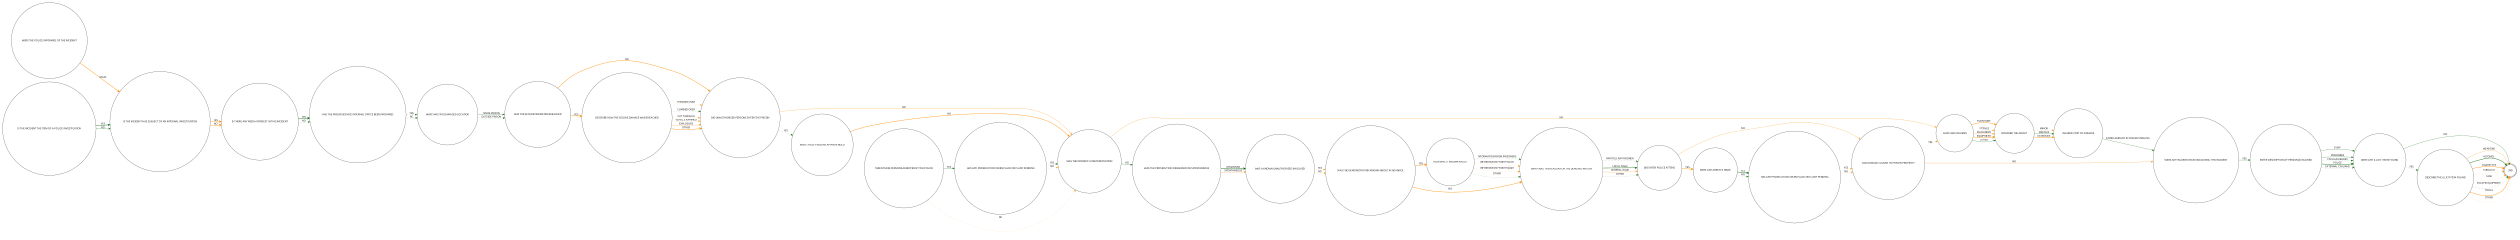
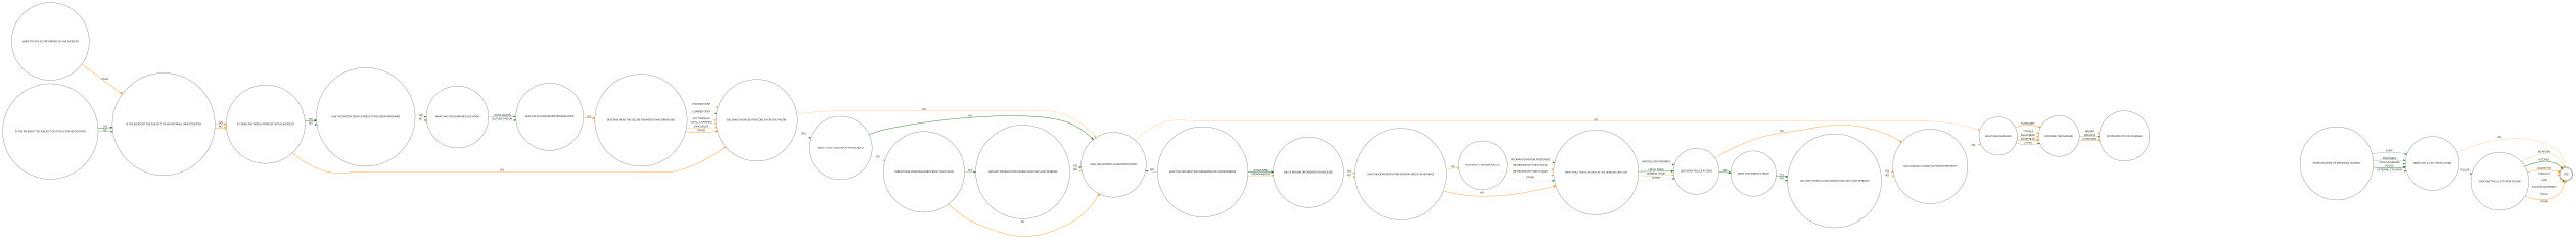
  digraph {
    fontname=Ubuntu
    rankdir=LR
    node [fontname=Ubuntu shape=circle]
    edge [arrowhead=vee color=darkorange fontname=Ubuntu style=dotted]
-   n1 [label="WERE THE POLICE INFORMED OF THE INCIDENT"]
-   n2 [label="IS THE INCIDENT HAS SUBJECT OF AN INTERNAL INVESTIGATION"]
-   n3 [label="IS THE INCIDENT THE ITEM OF A POLICE INVESTIGATION"]
+   n1 [label="WERE THE POLICE INFORMED OF HAS INCIDENT"]
+   n2 [label="IS THE INCIDENT THE SUBJECT OF AN INTERNAL INVESTIGATION"]
+   n3 [label="IS THE INCIDENT THE SUBJECT OF A POLICE INVESTIGATION"]
    n4 [label="IS THERE ANY MEDIA INTEREST IN THIS INCIDENT"]
    n5 [label=END shape=doublecircle]
    n6 [label="WAS DAMAGE CAUSED TO PRISON PROPERTY"]
-   n7 [label="WHAT WAS INJURIES"]
-   n8 [label="WERE ANY INJURIES RECEIVED DURING THIS INCIDENT"]
-   n9 [label="DESCRIBE THE ABOUT"]
-   n10 [label="ENTER DESCRIPTION OF PERSON(S) INJURED"]
-   n11 [label="INJURED COST OF DAMAGE"]
+   n7 [label="WHAT WAS DAMAGED"]
+   n9 [label="DESCRIBE THE DAMAGE"]
+   n10 [label="ENTER INJURIES OF PERSON(S) INJURED"]
+   n11 [label="ESTIMATED COST OF DAMAGE"]
    n12 [label="WERE ANY ILLICIT ITEMS FOUND"]
    n13 [label="DESCRIBE THE ILLICIT ITEM FOUND"]
-   n14 [label="HAS THE PRISON SERVICE INTERNAL OFFICE BEEN INFORMED"]
+   n14 [label="HAS THE PRISON SERVICE PRESS OFFICE BEEN INFORMED"]
    n15 [label="HAS ANY PROSECUTION TAKEN PLACE OR IS ANY PENDING"]
    n16 [label="WHAT WAS THE DAMAGED LOCATION"]
    n17 [label="HAS ANY PROSECUTION TAKEN PLACE OR IS ANY PENDING"]
    n18 [label="WAS THE INCIDENT A DEMONSTRATION"]
    n19 [label="WAS THE PROSECUTION ORGANISED OR SPONTANEOUS"]
-   n20 [label="WAS A KNOWN UNAUTHORISED INVOLVED"]
+   n20 [label="WAS A KNOWN ORGANISATION INVOLVED"]
    n21 [label="WAS THE DEMONSTRATION KNOWN ABOUT IN ADVANCE"]
    n22 [label="HOW WAS IT KNOWN ABOUT"]
    n23 [label="WHAT WAS THE REASON FOR THE DEMONSTRATION"]
    n24 [label="DID ENTER POLICE ATTEND"]
    n25 [label="WERE ANY ARRESTS MADE"]
    n26 [label="DID UNAUTHORISED PERSONS ENTER THE PRISON"]
    n27 [label="WERE THESE PERSONS APPREHENDED"]
    n28 [label="TAKEN THESE PERSONS ARRESTED BY THE POLICE"]
    n29 [label="WAS THE SECURE PERIMETER BREACHED"]
-   n30 [label="DESCRIBE HOW THE SECURE DAMAGE WAS BREACHED"]
+   n30 [label="DESCRIBE HOW THE SECURE PERIMETER WAS BREACHED"]
    n1 -> n2 [label=STAFF style=bold]
    n2 -> n4 [label=YES style=bold]
    n2 -> n4 [label=NO style=bold]
    n3 -> n2 [arrowhead=normal color=darkgreen label=YES style=bold]
    n3 -> n2 [color=darkgreen label=NO style=solid]
    n4 -> n14 [color=darkgreen label=YES style=bold]
    n4 -> n14 [arrowhead=normal color=darkgreen label=NO]
    n6 -> n7 [arrowhead=normal label=YES]
-   n6 -> n8 [label=NO style=solid]
    n7 -> n9 [arrowhead=normal label=FURNITURE style=bold]
    n7 -> n9 [arrowhead=normal label=FITTINGS]
    n7 -> n9 [label=MACHINERY style=solid]
    n7 -> n9 [label=EQUIPMENT style=bold]
    n7 -> n9 [arrowhead=normal color=darkgreen label=OTHER style=solid]
-   n8 -> n10 [color=darkgreen label=YES style=solid]
    n9 -> n11 [arrowhead=normal label=MINOR]
    n9 -> n11 [color=darkgreen label=SERIOUS style=solid]
    n9 -> n11 [arrowhead=normal label=EXTENSIVE style=bold]
    n10 -> n12 [arrowhead=normal color=darkgreen label=STAFF style=solid]
    n10 -> n12 [color=darkgreen label=PRISONERS style=solid]
    n10 -> n12 [arrowhead=normal color=darkgreen label="CIVILIAN GRADES"]
    n10 -> n12 [color=darkgreen label=POLICE style=bold]
    n10 -> n12 [color=darkgreen label="EXTERNAL CIVILIANS"]
-   n11 -> n8 [color=darkgreen label="ENTER AMOUNT IN POUND STERLING" style=solid]
-   n12 -> n5 [color=darkgreen label=NO style=solid]
-   n12 -> n13 [arrowhead=normal color=darkgreen label=YES]
+   n12 -> n5 [label=NO style=solid]
+   n12 -> n13 [arrowhead=normal color=darkgreen label=POLICE]
    n13 -> n5 [arrowhead=normal label=WEAPONS style=solid]
    n13 -> n5 [arrowhead=normal color=darkgreen label=ALCOHOL style=bold]
    n13 -> n5 [label=CIGARETTES style=bold]
    n13 -> n5 [arrowhead=normal label=TOBACCO]
    n13 -> n5 [label=CASH]
    n13 -> n5 [color=darkgreen label="ESCAPE EQUIPMENT"]
    n13 -> n5 [label=TOOLS style=bold]
    n13 -> n5 [label=OTHER]
    n14 -> n16 [arrowhead=normal color=darkgreen label=YES]
    n14 -> n16 [color=darkgreen label=NO]
    n15 -> n6 [label=YES]
    n15 -> n6 [label=NO]
    n16 -> n29 [arrowhead=normal color=darkgreen label="INSIDE PRISON" style=solid]
    n16 -> n29 [arrowhead=normal color=darkgreen label="OUTSIDE PRISON"]
    n17 -> n18 [arrowhead=normal color=darkgreen label=YES]
    n17 -> n18 [arrowhead=normal label=NO]
    n18 -> n7 [label=NO style=solid]
-   n18 -> n19 [arrowhead=normal color=darkgreen label=YES style=solid]
+   n19 -> n18 [arrowhead=normal color=darkgreen label=YES style=solid]
    n19 -> n20 [color=darkgreen label=ORGANISED style=bold]
    n19 -> n20 [label=SPONTANEOUS style=solid]
    n20 -> n21 [arrowhead=normal label=YES]
    n20 -> n21 [label=NO]
-   n21 -> n22 [label=YES style=bold]
+   n21 -> n22 [label=YES style=solid]
    n21 -> n23 [label=NO style=bold]
    n22 -> n23 [color=darkgreen label="INFORMATION FROM PRISONERS"]
    n22 -> n23 [label="INFORMATION FROM POLICE"]
    n22 -> n23 [arrowhead=normal label="INFORMATION FROM HQ/AM"]
    n22 -> n23 [arrowhead=normal color=darkgreen label=OTHER]
    n23 -> n24 [color=darkgreen label="PARTICULAR PRISONER"]
    n23 -> n24 [arrowhead=normal color=darkgreen label="LOCAL ISSUE" style=bold]
    n23 -> n24 [label="GENERAL ISSUE" style=solid]
    n23 -> n24 [color=darkgreen label=OTHER]
-   n24 -> n6 [label=NO style=solid]
-   n24 -> n25 [label=YES style=bold]
+   n24 -> n6 [label=NO style=bold]
+   n24 -> n25 [color=darkgreen label=YES style=bold]
    n25 -> n15 [arrowhead=normal color=darkgreen label=YES style=bold]
    n25 -> n15 [arrowhead=normal color=darkgreen label=NO]
    n26 -> n18 [label=NO style=solid]
    n26 -> n27 [arrowhead=normal color=darkgreen label=YES]
-   n27 -> n18 [arrowhead=normal label=NO style=bold]
+   n27 -> n18 [arrowhead=normal color=darkgreen label=NO style=bold]
+   n27 -> n28 [arrowhead=normal label=YES]
    n28 -> n17 [arrowhead=normal color=darkgreen label=YES style=solid]
-   n28 -> n18 [label=NO]
-   n29 -> n26 [arrowhead=normal label=NO style=bold]
+   n28 -> n18 [label=NO style=bold]
+   n4 -> n26 [arrowhead=normal label=NO style=bold]
    n29 -> n30 [label=YES style=bold]
    n30 -> n26 [arrowhead=normal label="THROWN OVER"]
    n30 -> n26 [arrowhead=normal color=darkgreen label="CLIMBED OVER"]
    n30 -> n26 [arrowhead=normal label="CUT THROUGH"]
    n30 -> n26 [arrowhead=normal label="VEHICLE RAMMED"]
    n30 -> n26 [label=EXPLOSIVES style=solid]
    n30 -> n26 [label=OTHER style=bold]
  }
